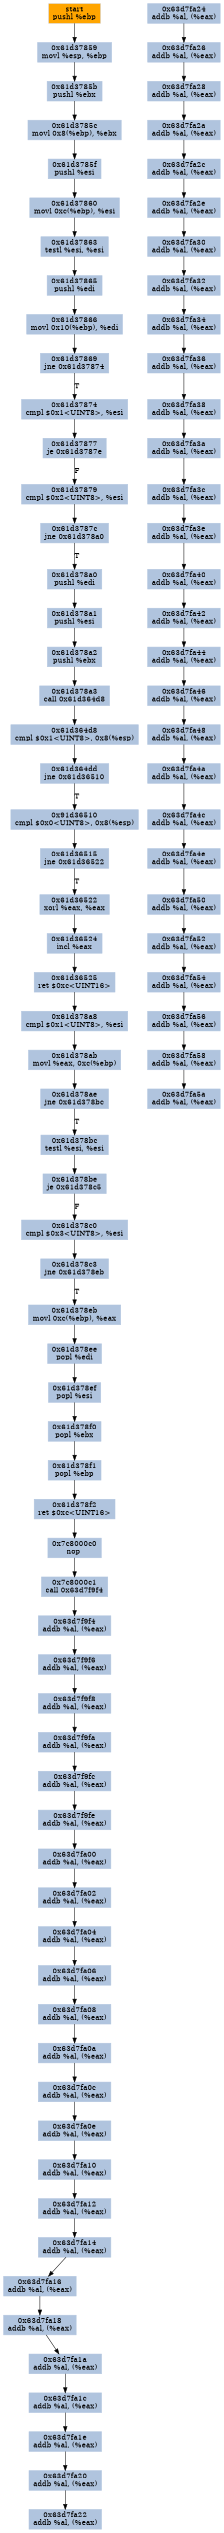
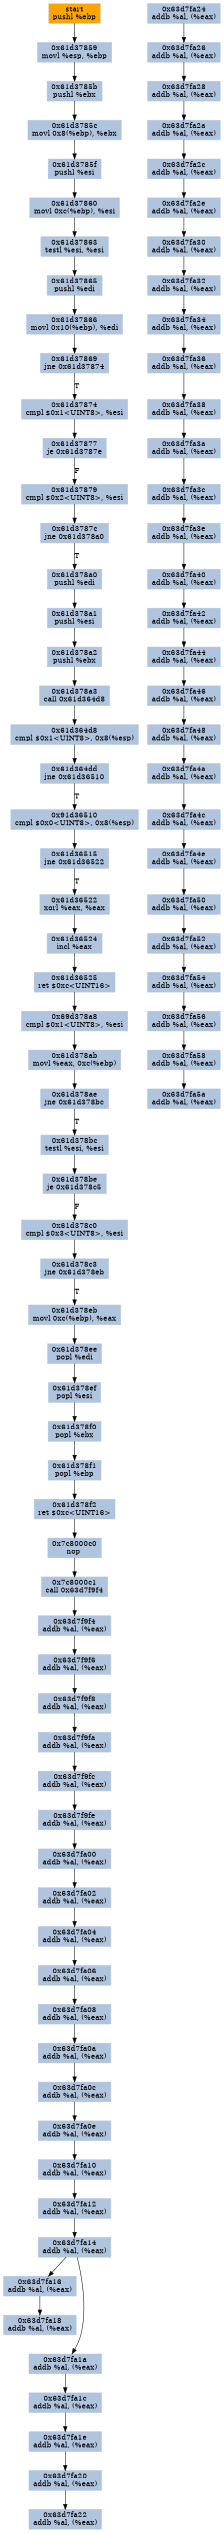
  digraph {
    node [color=lightsteelblue fillcolor=lightsteelblue shape=rectangle style=filled]
    edge [color="#000000"]
    n1 [color=lightgrey fillcolor=orange label="start\npushl %ebp"]
    n2 [label="0x61d37859\nmovl %esp, %ebp"]
    n3 [label="0x61d3785b\npushl %ebx"]
    n4 [label="0x61d3785c\nmovl 0x8(%ebp), %ebx"]
    n5 [label="0x61d3785f\npushl %esi"]
    n6 [label="0x61d37860\nmovl 0xc(%ebp), %esi"]
    n7 [label="0x61d37863\ntestl %esi, %esi"]
    n8 [label="0x61d37865\npushl %edi"]
    n9 [label="0x61d37866\nmovl 0x10(%ebp), %edi"]
    n10 [label="0x61d37869\njne 0x61d37874"]
    n11 [label="0x61d37874\ncmpl $0x1<UINT8>, %esi"]
    n12 [label="0x61d37877\nje 0x61d3787e"]
    n13 [label="0x61d37879\ncmpl $0x2<UINT8>, %esi"]
    n14 [label="0x61d3787c\njne 0x61d378a0"]
    n15 [label="0x61d378a0\npushl %edi"]
    n16 [label="0x61d378a1\npushl %esi"]
    n17 [label="0x61d378a2\npushl %ebx"]
    n18 [label="0x61d378a3\ncall 0x61d364d8"]
    n19 [label="0x61d364d8\ncmpl $0x1<UINT8>, 0x8(%esp)"]
    n20 [label="0x61d364dd\njne 0x61d36510"]
    n21 [label="0x91d36510\ncmpl $0x0<UINT8>, 0x8(%esp)"]
    n22 [label="0x61d36515\njne 0x61d36522"]
    n23 [label="0x61d36522\nxorl %eax, %eax"]
    n24 [label="0x61d36524\nincl %eax"]
    n25 [label="0x61d36525\nret $0xc<UINT16>"]
-   n26 [label="0x61d378a8\ncmpl $0x1<UINT8>, %esi"]
+   n26 [label="0x69d378a8\ncmpl $0x1<UINT8>, %esi"]
    n27 [label="0x61d378ab\nmovl %eax, 0xc(%ebp)"]
    n28 [label="0x61d378ae\njne 0x61d378bc"]
    n29 [label="0x61d378bc\ntestl %esi, %esi"]
    n30 [label="0x61d378be\nje 0x61d378c5"]
    n31 [label="0x61d378c0\ncmpl $0x3<UINT8>, %esi"]
    n32 [label="0x61d378c3\njne 0x61d378eb"]
    n33 [label="0x61d378eb\nmovl 0xc(%ebp), %eax"]
    n34 [label="0x61d378ee\npopl %edi"]
    n35 [label="0x61d378ef\npopl %esi"]
    n36 [label="0x61d378f0\npopl %ebx"]
    n37 [label="0x61d378f1\npopl %ebp"]
    n38 [label="0x61d378f2\nret $0xc<UINT16>"]
    n39 [label="0x7c8000c0\nnop "]
    n40 [label="0x7c8000c1\ncall 0x63d7f9f4"]
    n41 [label="0x63d7f9f4\naddb %al, (%eax)"]
    n42 [label="0x63d7f9f6\naddb %al, (%eax)"]
    n43 [label="0x63d7f9f8\naddb %al, (%eax)"]
    n44 [label="0x63d7f9fa\naddb %al, (%eax)"]
    n45 [label="0x63d7f9fc\naddb %al, (%eax)"]
    n46 [label="0x63d7f9fe\naddb %al, (%eax)"]
    n47 [label="0x63d7fa00\naddb %al, (%eax)"]
    n48 [label="0x63d7fa02\naddb %al, (%eax)"]
    n49 [label="0x63d7fa04\naddb %al, (%eax)"]
    n50 [label="0x63d7fa06\naddb %al, (%eax)"]
    n51 [label="0x63d7fa08\naddb %al, (%eax)"]
    n52 [label="0x63d7fa0a\naddb %al, (%eax)"]
    n53 [label="0x63d7fa0c\naddb %al, (%eax)"]
    n54 [label="0x63d7fa0e\naddb %al, (%eax)"]
    n55 [label="0x63d7fa10\naddb %al, (%eax)"]
    n56 [label="0x63d7fa12\naddb %al, (%eax)"]
    n57 [label="0x63d7fa14\naddb %al, (%eax)"]
    n58 [label="0x63d7fa16\naddb %al, (%eax)"]
    n59 [label="0x63d7fa18\naddb %al, (%eax)"]
    n60 [label="0x63d7fa1a\naddb %al, (%eax)"]
    n61 [label="0x63d7fa1c\naddb %al, (%eax)"]
    n62 [label="0x63d7fa1e\naddb %al, (%eax)"]
    n63 [label="0x63d7fa20\naddb %al, (%eax)"]
    n64 [label="0x63d7fa22\naddb %al, (%eax)"]
    n65 [label="0x63d7fa24\naddb %al, (%eax)"]
    n66 [label="0x63d7fa26\naddb %al, (%eax)"]
    n67 [label="0x63d7fa28\naddb %al, (%eax)"]
    n68 [label="0x63d7fa2a\naddb %al, (%eax)"]
    n69 [label="0x63d7fa2c\naddb %al, (%eax)"]
    n70 [label="0x63d7fa2e\naddb %al, (%eax)"]
    n71 [label="0x63d7fa30\naddb %al, (%eax)"]
    n72 [label="0x63d7fa32\naddb %al, (%eax)"]
    n73 [label="0x63d7fa34\naddb %al, (%eax)"]
    n74 [label="0x63d7fa36\naddb %al, (%eax)"]
    n75 [label="0x63d7fa38\naddb %al, (%eax)"]
    n76 [label="0x63d7fa3a\naddb %al, (%eax)"]
    n77 [label="0x63d7fa3c\naddb %al, (%eax)"]
    n78 [label="0x63d7fa3e\naddb %al, (%eax)"]
    n79 [label="0x63d7fa40\naddb %al, (%eax)"]
    n80 [label="0x63d7fa42\naddb %al, (%eax)"]
    n81 [label="0x63d7fa44\naddb %al, (%eax)"]
    n82 [label="0x63d7fa46\naddb %al, (%eax)"]
    n83 [label="0x63d7fa48\naddb %al, (%eax)"]
    n84 [label="0x63d7fa4a\naddb %al, (%eax)"]
    n85 [label="0x63d7fa4c\naddb %al, (%eax)"]
    n86 [label="0x63d7fa4e\naddb %al, (%eax)"]
    n87 [label="0x63d7fa50\naddb %al, (%eax)"]
    n88 [label="0x63d7fa52\naddb %al, (%eax)"]
    n89 [label="0x63d7fa54\naddb %al, (%eax)"]
    n90 [label="0x63d7fa56\naddb %al, (%eax)"]
    n91 [label="0x63d7fa58\naddb %al, (%eax)"]
    n92 [label="0x63d7fa5a\naddb %al, (%eax)"]
    n1 -> n2
    n2 -> n3
    n3 -> n4
    n4 -> n5
    n5 -> n6
    n6 -> n7
    n7 -> n8
    n8 -> n9
    n9 -> n10
    n10 -> n11 [label=T]
    n11 -> n12
    n12 -> n13 [label=F]
    n13 -> n14
    n14 -> n15 [label=T]
    n15 -> n16
    n16 -> n17
    n17 -> n18
    n18 -> n19
    n19 -> n20
    n20 -> n21 [label=T]
    n21 -> n22
    n22 -> n23 [label=T]
    n23 -> n24
    n24 -> n25
    n25 -> n26
    n26 -> n27
    n27 -> n28
    n28 -> n29 [label=T]
    n29 -> n30
    n30 -> n31 [label=F]
    n31 -> n32
    n32 -> n33 [label=T]
    n33 -> n34
    n34 -> n35
    n35 -> n36
    n36 -> n37
    n37 -> n38
    n38 -> n39
    n39 -> n40
    n40 -> n41
    n41 -> n42
    n42 -> n43
    n43 -> n44
    n44 -> n45
    n45 -> n46
    n46 -> n47
    n47 -> n48
    n48 -> n49
    n49 -> n50
    n50 -> n51
    n51 -> n52
    n52 -> n53
    n53 -> n54
    n54 -> n55
    n55 -> n56
    n56 -> n57
    n57 -> n58
    n58 -> n59
-   n59 -> n60
+   n57 -> n60
    n60 -> n61
    n61 -> n62
    n62 -> n63
    n63 -> n64
    n65 -> n66
    n66 -> n67
    n67 -> n68
    n68 -> n69
    n69 -> n70
    n70 -> n71
    n71 -> n72
    n72 -> n73
    n73 -> n74
    n74 -> n75
    n75 -> n76
    n76 -> n77
    n77 -> n78
    n78 -> n79
    n79 -> n80
    n80 -> n81
    n81 -> n82
    n82 -> n83
    n83 -> n84
    n84 -> n85
    n85 -> n86
    n86 -> n87
    n87 -> n88
    n88 -> n89
    n89 -> n90
    n90 -> n91
    n91 -> n92
  }
